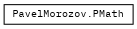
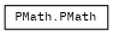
  digraph {
    rankdir=LR
    fontname="IBM Plex Mono"
-   n1 [color=black fillcolor=white fontname="IBM Plex Mono" fontsize=10 height=0.2 label="PavelMorozov.PMath" shape=record style=filled width=0.4]
+   n1 [color=black fillcolor=white fontname="IBM Plex Mono" fontsize=10 height=0.2 label="PMath.PMath" shape=record style=filled width=0.4]
  }
